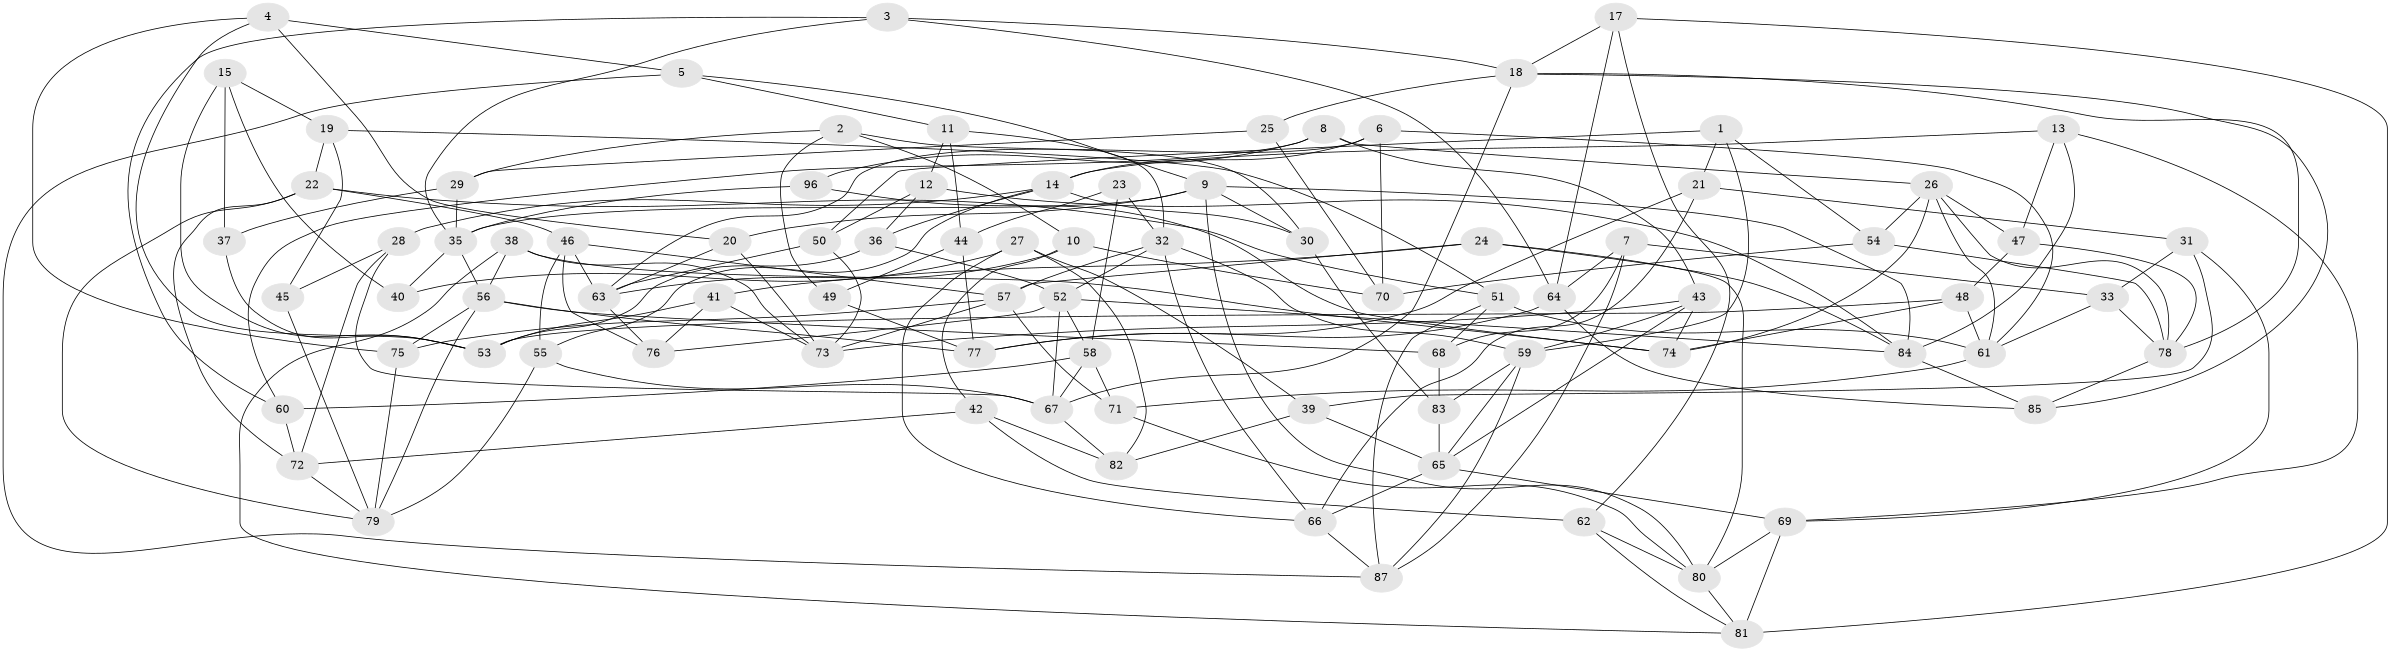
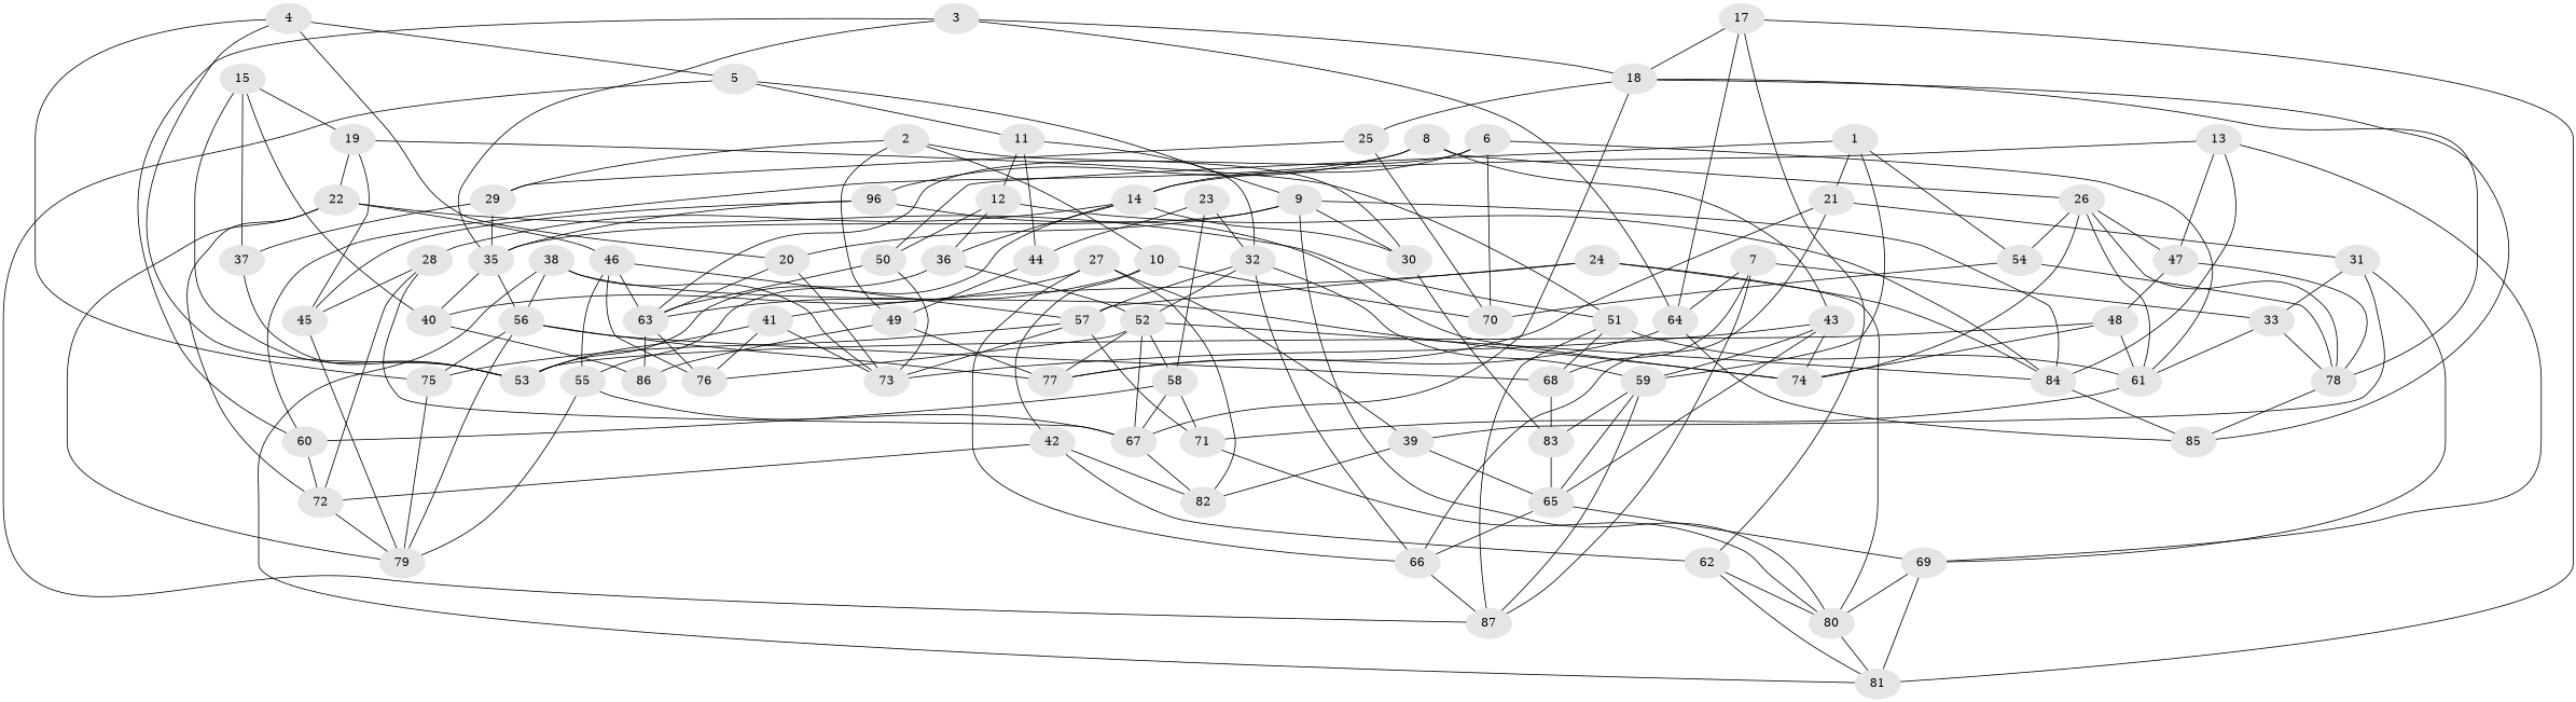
  graph {
    node [color=gray90 style=filled]
    edge [weight=1.0]
    1
    21
    50
    54
    59
    31
    66
    77
    63
    73
    70
    78
    87
    83
    65
    2
    10
    29
    30
    49
    42
    35
    37
+   86
    3
    18
    60
    64
    25
    67
    85
    40
    56
    72
    4
    5
    20
    53
    75
    9
    11
    79
    80
    84
    12
    32
    44
    6
    14
    61
    36
    28
    55
    71
    76
    7
    33
    68
    8
    n60 [label=96]
    26
    43
    45
    74
    47
    81
    62
    82
    57
    52
    13
    69
    48
    15
    19
    22
    51
    17
    46
    39
    23
    58
    24
    41
    27
    38
    1 -- 21
    1 -- 50
    1 -- 54
    1 -- 59
    21 -- 31
    21 -- 66
    21 -- 77
    50 -- 63
    50 -- 73
    54 -- 70
    54 -- 78
    59 -- 87
    59 -- 83
    59 -- 65
    31 -- 33
    31 -- 69
    31 -- 39
    66 -- 87
+   63 -- 86
    63 -- 76
    78 -- 85
    83 -- 65
    65 -- 66 [weight=2.0]
    65 -- 69
    2 -- 10
    2 -- 29
    2 -- 30
    2 -- 49
    10 -- 63
    10 -- 70
    10 -- 42
    29 -- 35
    29 -- 37 [weight=2.0]
    30 -- 83
    49 -- 77
+   49 -- 86
    42 -- 72
    42 -- 62
    42 -- 82
    35 -- 40
    35 -- 56
    37 -- 53
    3 -- 35
    3 -- 18
    3 -- 60
    3 -- 64
    18 -- 78
    18 -- 25
    18 -- 67
    18 -- 85
    60 -- 72
    64 -- 77 [weight=2.0]
    64 -- 85
    25 -- 70
    25 -- 29
    67 -- 82
+   40 -- 86
    56 -- 77
    56 -- 75
    56 -- 79
    56 -- 68
    72 -- 79
    4 -- 5
    4 -- 20
    4 -- 53
    4 -- 75
    5 -- 87
    5 -- 9
    5 -- 11
    20 -- 63
    20 -- 73
    75 -- 79
    9 -- 30
    9 -- 35
    9 -- 20
    9 -- 80
    9 -- 84
    11 -- 12
    11 -- 32
    11 -- 44
    80 -- 81
    84 -- 85
    12 -- 50
    12 -- 84
    12 -- 36
    32 -- 59
    32 -- 66
    32 -- 57
    32 -- 52
-   44 -- 77
+   52 -- 77
    44 -- 49
    6 -- 63
    6 -- 70
    6 -- 14
    6 -- 61
    14 -- 30
    14 -- 36
    14 -- 28
    14 -- 55
    61 -- 71
    36 -- 53
    36 -- 52
    28 -- 67
    28 -- 72
    28 -- 45
    55 -- 67
    55 -- 79
    71 -- 80
    7 -- 87
    7 -- 64
    7 -- 33
    7 -- 68
    33 -- 78
    33 -- 61
    68 -- 83
    8 -- 60
    8 -- n60
    8 -- 26
    8 -- 43
    n60 -- 35
+   n60 -- 45
    n60 -- 74
    26 -- 54
    26 -- 78
    26 -- 61
    26 -- 74
    26 -- 47
    43 -- 59
    43 -- 73
    43 -- 65
    43 -- 74 [weight=2.0]
    45 -- 79
    47 -- 78
    47 -- 48
    62 -- 80
    62 -- 81
    57 -- 73
    57 -- 75
    57 -- 71
    52 -- 67
    52 -- 84
    52 -- 76
    52 -- 58
    13 -- 84
    13 -- 14
    13 -- 47
    13 -- 69
    69 -- 80
    69 -- 81 [weight=2.0]
    48 -- 53
    48 -- 61
    48 -- 74
    15 -- 37
    15 -- 40
    15 -- 53
    15 -- 19
    19 -- 45
    19 -- 22
    19 -- 51
    22 -- 72 [weight=2.0]
    22 -- 79
    22 -- 51
    22 -- 46
    51 -- 87 [weight=2.0]
    51 -- 61
    51 -- 68
    17 -- 18
    17 -- 64
    17 -- 81
    17 -- 62
    46 -- 63
    46 -- 55
    46 -- 76 [weight=2.0]
    46 -- 57
    39 -- 65
    39 -- 82
    23 -- 32
    23 -- 44
    23 -- 58 [weight=2.0]
    58 -- 60
    58 -- 67
    58 -- 71
    24 -- 80
    24 -- 84
    24 -- 57
    24 -- 41
    41 -- 73
    41 -- 53
    41 -- 76
    27 -- 66
    27 -- 40
    27 -- 82
    27 -- 39
    38 -- 73
    38 -- 56
    38 -- 74
    38 -- 81
  }
